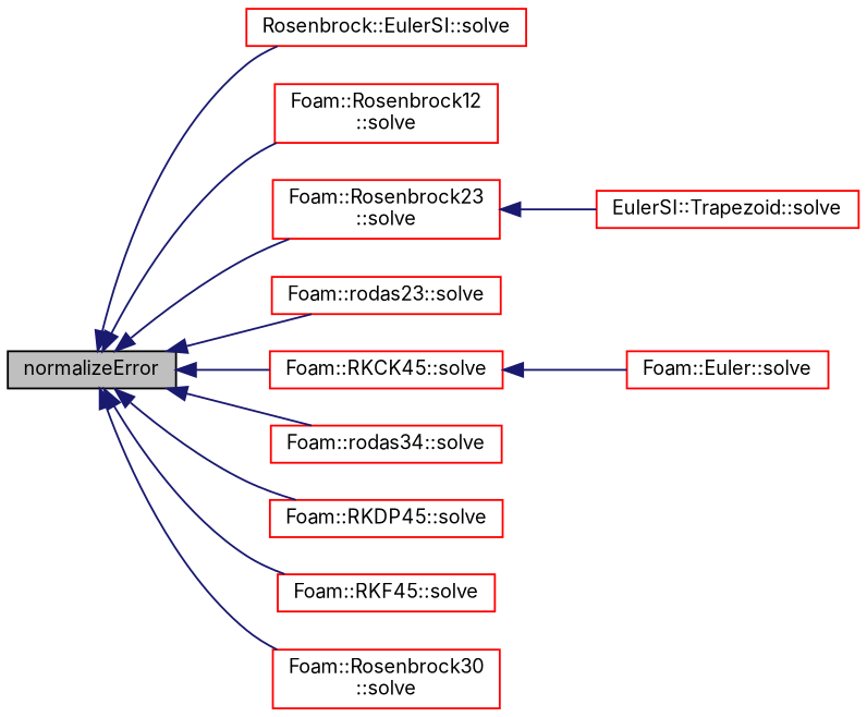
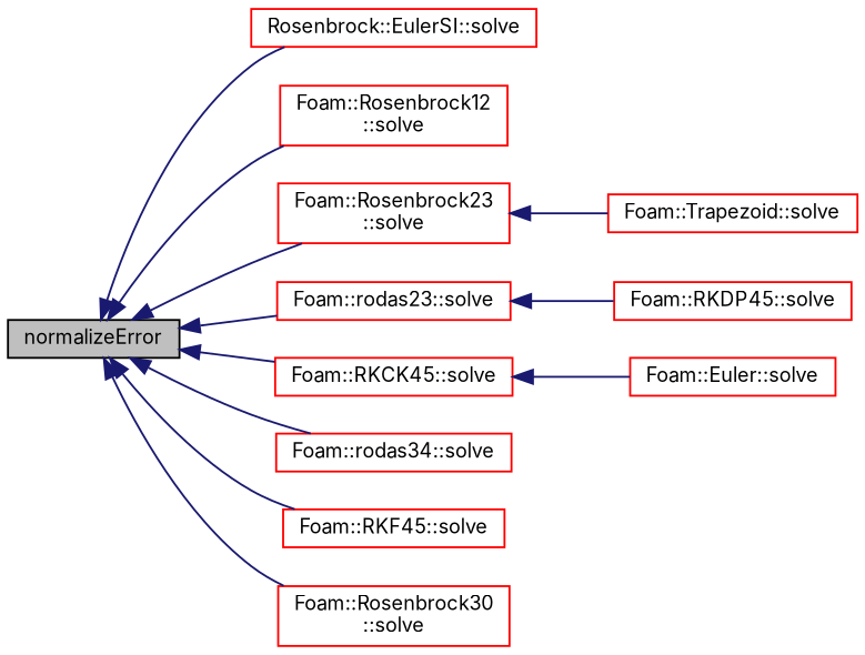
  digraph {
    fontname=Inter
    rankdir=LR
    node [color=red fontname=Inter fontsize=10 shape=record]
    edge [color=midnightblue dir=back fontname=Inter fontsize=10 labelfontname=Helvetica labelfontsize=10 style=solid]
    n1 [color=black fillcolor=grey75 fontcolor=black height=0.2 label=normalizeError style=filled width=0.4]
    n2 [height=0.2 label="Rosenbrock::EulerSI::solve" width=0.4]
    n3 [height=0.2 label="Foam::Rosenbrock12\l::solve" width=0.4]
    n4 [height=0.2 label="Foam::Rosenbrock23\l::solve" width=0.4]
    n5 [height=0.2 label="Foam::rodas23::solve" width=0.4]
    n6 [height=0.2 label="Foam::RKCK45::solve" width=0.4]
    n7 [height=0.2 label="Foam::rodas34::solve" width=0.4]
    n8 [height=0.2 label="Foam::RKDP45::solve" width=0.4]
    n9 [height=0.2 label="Foam::RKF45::solve" width=0.4]
    n10 [height=0.2 label="Foam::Rosenbrock30\l::solve" width=0.4]
-   n11 [height=0.2 label="EulerSI::Trapezoid::solve" width=0.4]
+   n11 [height=0.2 label="Foam::Trapezoid::solve" width=0.4]
    n12 [height=0.2 label="Foam::Euler::solve" width=0.4]
    n1 -> n2
    n1 -> n3
    n1 -> n4
    n1 -> n5
    n1 -> n6
    n1 -> n7
-   n1 -> n8
+   n5 -> n8
    n1 -> n9
    n1 -> n10
    n4 -> n11
    n6 -> n12
  }
